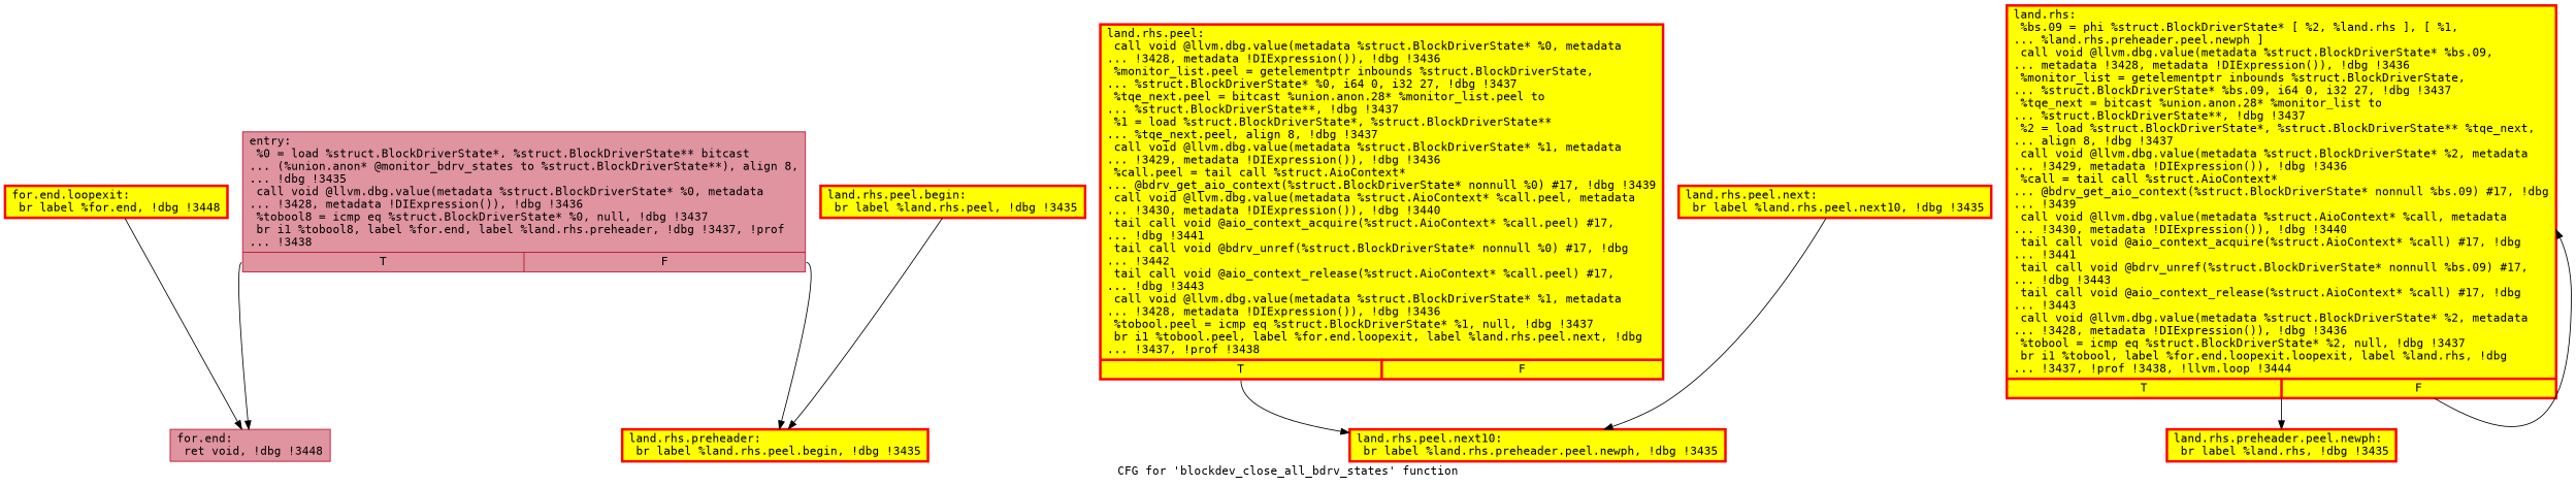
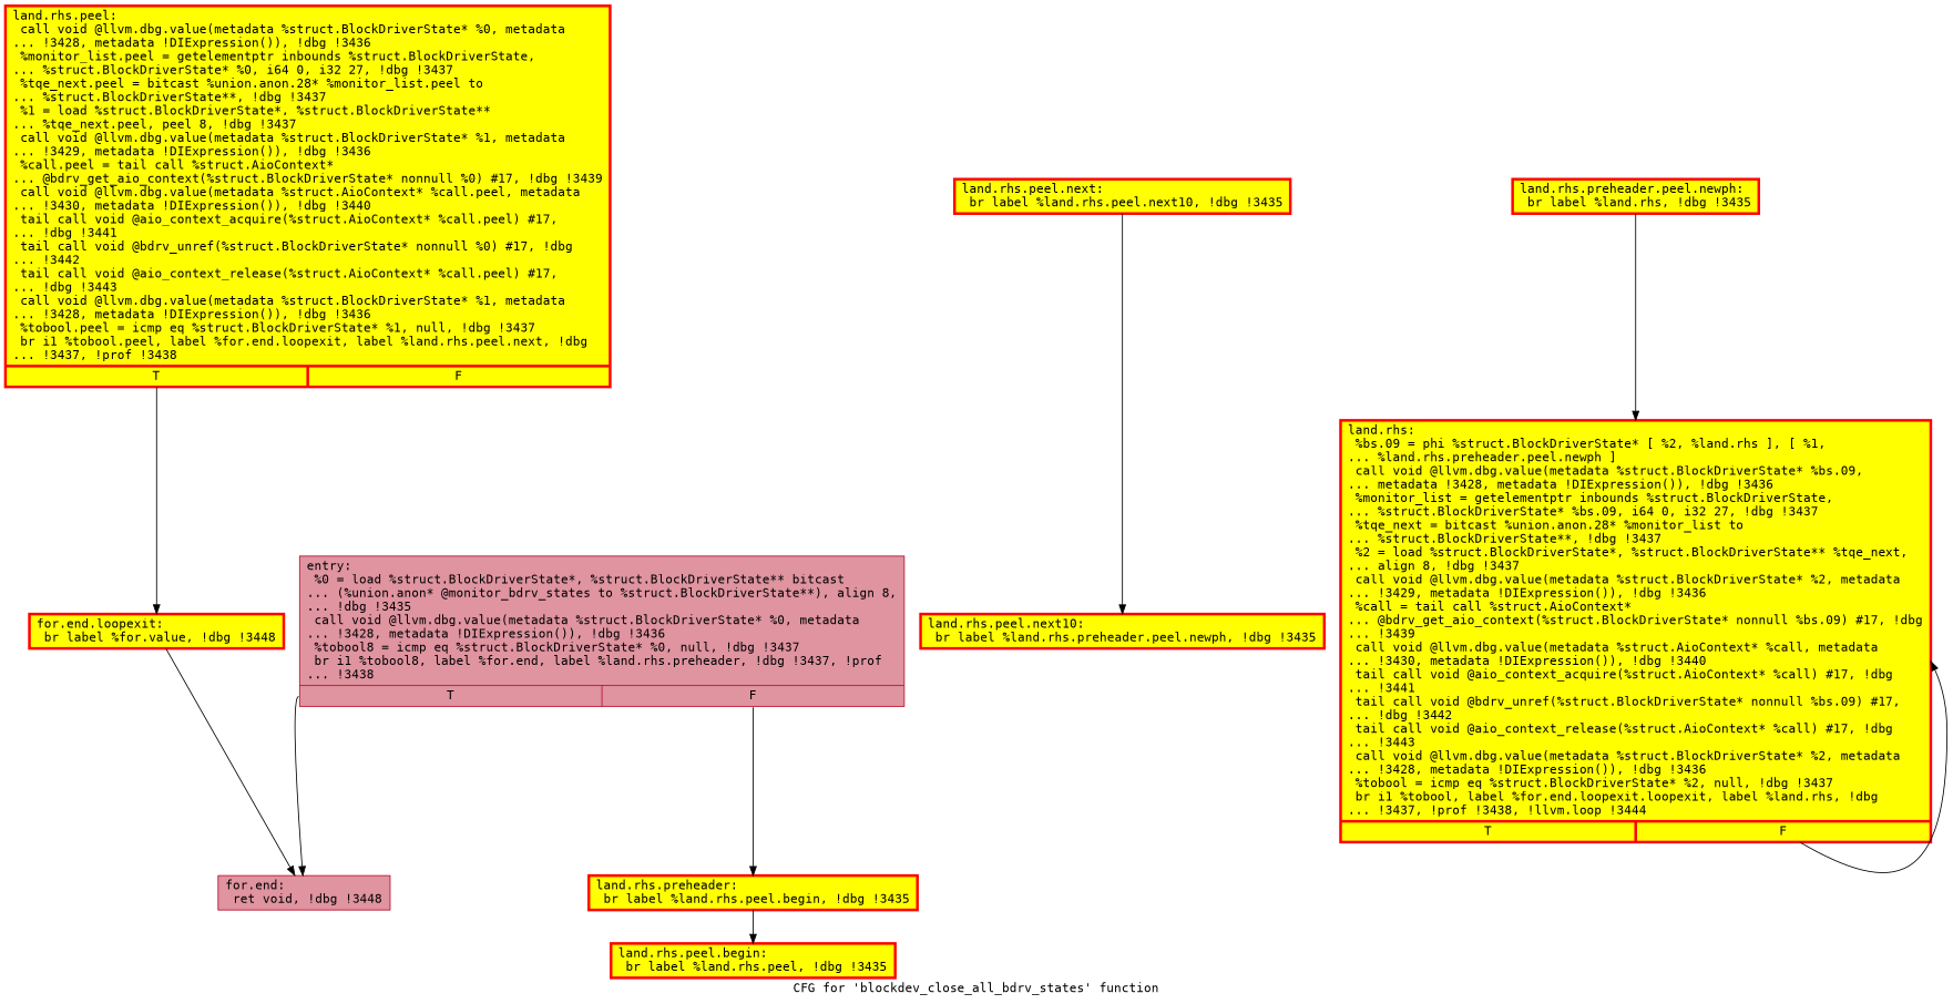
  digraph {
    fontname="DejaVu Sans Mono"
    label="CFG for 'blockdev_close_all_bdrv_states' function"
    node [color=red fillcolor=yellow fontname="DejaVu Sans Mono" shape=record style=filled penwidth=3.0]
    edge [fontname="DejaVu Sans Mono"]
    n1 [color="#b70d28ff" fillcolor="#b70d2870" label="{entry:\l  %0 = load %struct.BlockDriverState*, %struct.BlockDriverState** bitcast\l... (%union.anon* @monitor_bdrv_states to %struct.BlockDriverState**), align 8,\l... !dbg !3435\l  call void @llvm.dbg.value(metadata %struct.BlockDriverState* %0, metadata\l... !3428, metadata !DIExpression()), !dbg !3436\l  %tobool8 = icmp eq %struct.BlockDriverState* %0, null, !dbg !3437\l  br i1 %tobool8, label %for.end, label %land.rhs.preheader, !dbg !3437, !prof\l... !3438\l|{<s0>T|<s1>F}}" penwidth=""]
    n2 [color="#b70d28ff" fillcolor="#b70d2870" label="{for.end:                                          \l  ret void, !dbg !3448\l}" penwidth=""]
    n3 [label="{land.rhs.preheader:                               \l  br label %land.rhs.peel.begin, !dbg !3435\l}"]
    n4 [label="{land.rhs.peel.begin:                              \l  br label %land.rhs.peel, !dbg !3435\l}"]
-   n5 [label="{land.rhs.peel:                                    \l  call void @llvm.dbg.value(metadata %struct.BlockDriverState* %0, metadata\l... !3428, metadata !DIExpression()), !dbg !3436\l  %monitor_list.peel = getelementptr inbounds %struct.BlockDriverState,\l... %struct.BlockDriverState* %0, i64 0, i32 27, !dbg !3437\l  %tqe_next.peel = bitcast %union.anon.28* %monitor_list.peel to\l... %struct.BlockDriverState**, !dbg !3437\l  %1 = load %struct.BlockDriverState*, %struct.BlockDriverState**\l... %tqe_next.peel, align 8, !dbg !3437\l  call void @llvm.dbg.value(metadata %struct.BlockDriverState* %1, metadata\l... !3429, metadata !DIExpression()), !dbg !3436\l  %call.peel = tail call %struct.AioContext*\l... @bdrv_get_aio_context(%struct.BlockDriverState* nonnull %0) #17, !dbg !3439\l  call void @llvm.dbg.value(metadata %struct.AioContext* %call.peel, metadata\l... !3430, metadata !DIExpression()), !dbg !3440\l  tail call void @aio_context_acquire(%struct.AioContext* %call.peel) #17,\l... !dbg !3441\l  tail call void @bdrv_unref(%struct.BlockDriverState* nonnull %0) #17, !dbg\l... !3442\l  tail call void @aio_context_release(%struct.AioContext* %call.peel) #17,\l... !dbg !3443\l  call void @llvm.dbg.value(metadata %struct.BlockDriverState* %1, metadata\l... !3428, metadata !DIExpression()), !dbg !3436\l  %tobool.peel = icmp eq %struct.BlockDriverState* %1, null, !dbg !3437\l  br i1 %tobool.peel, label %for.end.loopexit, label %land.rhs.peel.next, !dbg\l... !3437, !prof !3438\l|{<s0>T|<s1>F}}"]
-   n6 [label="{for.end.loopexit:                                 \l  br label %for.end, !dbg !3448\l}"]
+   n5 [label="{land.rhs.peel:                                    \l  call void @llvm.dbg.value(metadata %struct.BlockDriverState* %0, metadata\l... !3428, metadata !DIExpression()), !dbg !3436\l  %monitor_list.peel = getelementptr inbounds %struct.BlockDriverState,\l... %struct.BlockDriverState* %0, i64 0, i32 27, !dbg !3437\l  %tqe_next.peel = bitcast %union.anon.28* %monitor_list.peel to\l... %struct.BlockDriverState**, !dbg !3437\l  %1 = load %struct.BlockDriverState*, %struct.BlockDriverState**\l... %tqe_next.peel, peel 8, !dbg !3437\l  call void @llvm.dbg.value(metadata %struct.BlockDriverState* %1, metadata\l... !3429, metadata !DIExpression()), !dbg !3436\l  %call.peel = tail call %struct.AioContext*\l... @bdrv_get_aio_context(%struct.BlockDriverState* nonnull %0) #17, !dbg !3439\l  call void @llvm.dbg.value(metadata %struct.AioContext* %call.peel, metadata\l... !3430, metadata !DIExpression()), !dbg !3440\l  tail call void @aio_context_acquire(%struct.AioContext* %call.peel) #17,\l... !dbg !3441\l  tail call void @bdrv_unref(%struct.BlockDriverState* nonnull %0) #17, !dbg\l... !3442\l  tail call void @aio_context_release(%struct.AioContext* %call.peel) #17,\l... !dbg !3443\l  call void @llvm.dbg.value(metadata %struct.BlockDriverState* %1, metadata\l... !3428, metadata !DIExpression()), !dbg !3436\l  %tobool.peel = icmp eq %struct.BlockDriverState* %1, null, !dbg !3437\l  br i1 %tobool.peel, label %for.end.loopexit, label %land.rhs.peel.next, !dbg\l... !3437, !prof !3438\l|{<s0>T|<s1>F}}"]
+   n6 [label="{for.end.loopexit:                                 \l  br label %for.value, !dbg !3448\l}"]
    n7 [label="{land.rhs.peel.next:                               \l  br label %land.rhs.peel.next10, !dbg !3435\l}"]
    n8 [label="{land.rhs.peel.next10:                             \l  br label %land.rhs.preheader.peel.newph, !dbg !3435\l}"]
    n9 [label="{land.rhs.preheader.peel.newph:                    \l  br label %land.rhs, !dbg !3435\l}"]
-   n10 [label="{land.rhs:                                         \l  %bs.09 = phi %struct.BlockDriverState* [ %2, %land.rhs ], [ %1,\l... %land.rhs.preheader.peel.newph ]\l  call void @llvm.dbg.value(metadata %struct.BlockDriverState* %bs.09,\l... metadata !3428, metadata !DIExpression()), !dbg !3436\l  %monitor_list = getelementptr inbounds %struct.BlockDriverState,\l... %struct.BlockDriverState* %bs.09, i64 0, i32 27, !dbg !3437\l  %tqe_next = bitcast %union.anon.28* %monitor_list to\l... %struct.BlockDriverState**, !dbg !3437\l  %2 = load %struct.BlockDriverState*, %struct.BlockDriverState** %tqe_next,\l... align 8, !dbg !3437\l  call void @llvm.dbg.value(metadata %struct.BlockDriverState* %2, metadata\l... !3429, metadata !DIExpression()), !dbg !3436\l  %call = tail call %struct.AioContext*\l... @bdrv_get_aio_context(%struct.BlockDriverState* nonnull %bs.09) #17, !dbg\l... !3439\l  call void @llvm.dbg.value(metadata %struct.AioContext* %call, metadata\l... !3430, metadata !DIExpression()), !dbg !3440\l  tail call void @aio_context_acquire(%struct.AioContext* %call) #17, !dbg\l... !3441\l  tail call void @bdrv_unref(%struct.BlockDriverState* nonnull %bs.09) #17,\l... !dbg !3443\l  tail call void @aio_context_release(%struct.AioContext* %call) #17, !dbg\l... !3443\l  call void @llvm.dbg.value(metadata %struct.BlockDriverState* %2, metadata\l... !3428, metadata !DIExpression()), !dbg !3436\l  %tobool = icmp eq %struct.BlockDriverState* %2, null, !dbg !3437\l  br i1 %tobool, label %for.end.loopexit.loopexit, label %land.rhs, !dbg\l... !3437, !prof !3438, !llvm.loop !3444\l|{<s0>T|<s1>F}}"]
+   n10 [label="{land.rhs:                                         \l  %bs.09 = phi %struct.BlockDriverState* [ %2, %land.rhs ], [ %1,\l... %land.rhs.preheader.peel.newph ]\l  call void @llvm.dbg.value(metadata %struct.BlockDriverState* %bs.09,\l... metadata !3428, metadata !DIExpression()), !dbg !3436\l  %monitor_list = getelementptr inbounds %struct.BlockDriverState,\l... %struct.BlockDriverState* %bs.09, i64 0, i32 27, !dbg !3437\l  %tqe_next = bitcast %union.anon.28* %monitor_list to\l... %struct.BlockDriverState**, !dbg !3437\l  %2 = load %struct.BlockDriverState*, %struct.BlockDriverState** %tqe_next,\l... align 8, !dbg !3437\l  call void @llvm.dbg.value(metadata %struct.BlockDriverState* %2, metadata\l... !3429, metadata !DIExpression()), !dbg !3436\l  %call = tail call %struct.AioContext*\l... @bdrv_get_aio_context(%struct.BlockDriverState* nonnull %bs.09) #17, !dbg\l... !3439\l  call void @llvm.dbg.value(metadata %struct.AioContext* %call, metadata\l... !3430, metadata !DIExpression()), !dbg !3440\l  tail call void @aio_context_acquire(%struct.AioContext* %call) #17, !dbg\l... !3441\l  tail call void @bdrv_unref(%struct.BlockDriverState* nonnull %bs.09) #17,\l... !dbg !3442\l  tail call void @aio_context_release(%struct.AioContext* %call) #17, !dbg\l... !3443\l  call void @llvm.dbg.value(metadata %struct.BlockDriverState* %2, metadata\l... !3428, metadata !DIExpression()), !dbg !3436\l  %tobool = icmp eq %struct.BlockDriverState* %2, null, !dbg !3437\l  br i1 %tobool, label %for.end.loopexit.loopexit, label %land.rhs, !dbg\l... !3437, !prof !3438, !llvm.loop !3444\l|{<s0>T|<s1>F}}"]
    n1 -> n2 [tailport=s0]
    n1 -> n3 [tailport=s1]
-   n4 -> n3
-   n5 -> n8 [tailport=s0]
+   n3 -> n4
+   n5 -> n6 [tailport=s0]
    n6 -> n2
    n7 -> n8
-   n10 -> n9
+   n9 -> n10
    n10 -> n10 [tailport=s1]
  }
